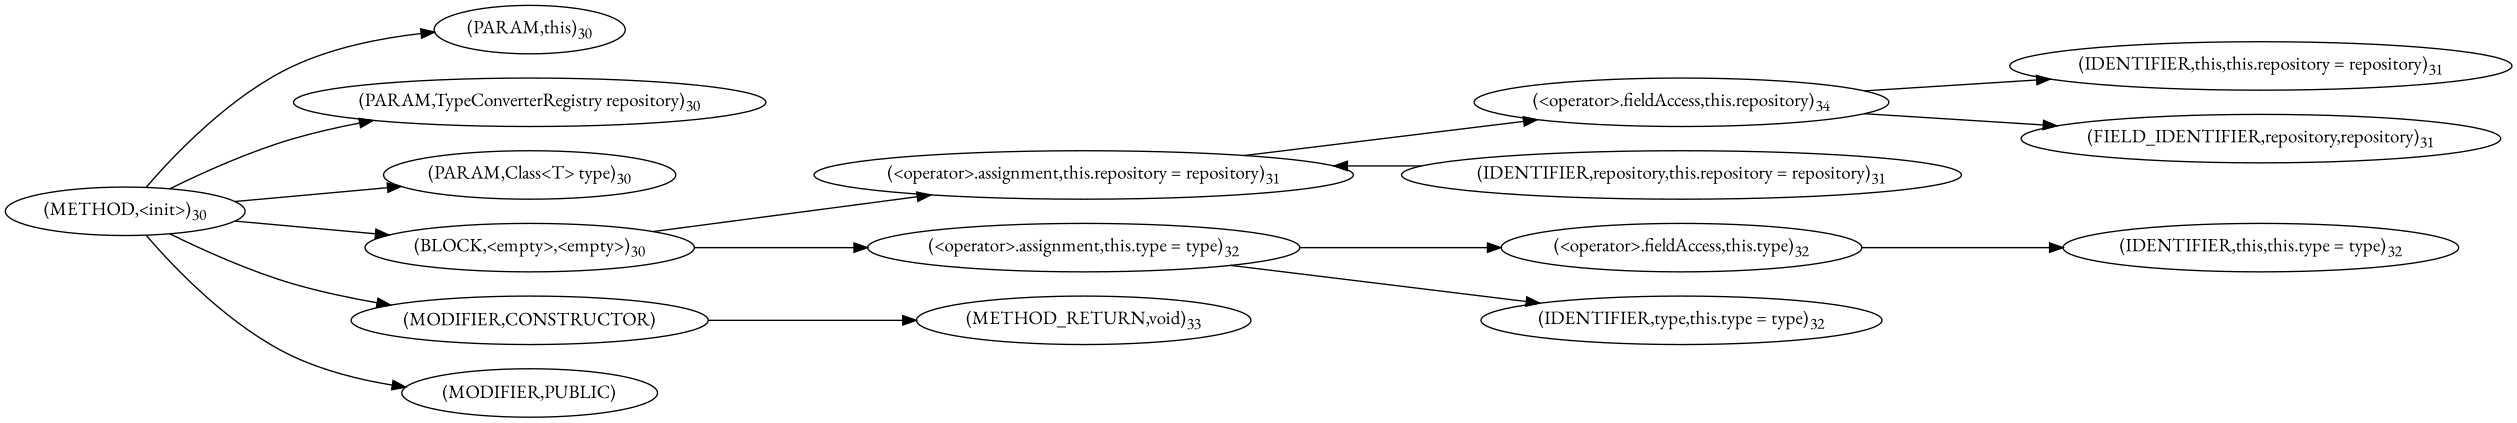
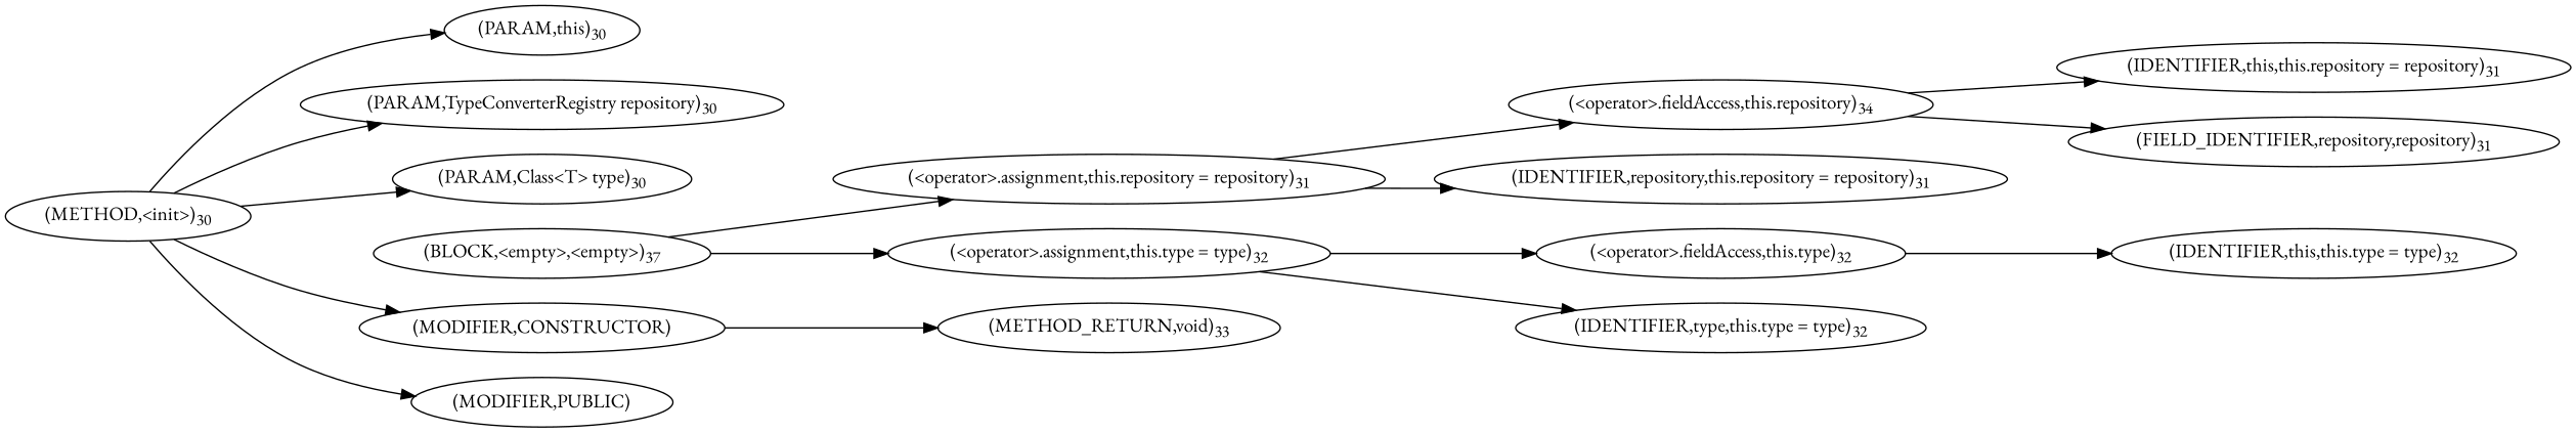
  digraph {
    fontname="EB Garamond"
    rankdir=LR
    node [fontname="EB Garamond"]
    edge [fontname="EB Garamond"]
    n1 [label=<(METHOD,&lt;init&gt;)<SUB>30</SUB>>]
    n2 [label=<(PARAM,this)<SUB>30</SUB>>]
    n3 [label=<(PARAM,TypeConverterRegistry repository)<SUB>30</SUB>>]
    n4 [label=<(PARAM,Class&lt;T&gt; type)<SUB>30</SUB>>]
-   n5 [label=<(BLOCK,&lt;empty&gt;,&lt;empty&gt;)<SUB>30</SUB>>]
+   n5 [label=<(BLOCK,&lt;empty&gt;,&lt;empty&gt;)<SUB>37</SUB>>]
    n6 [label=<(MODIFIER,CONSTRUCTOR)>]
    n7 [label=<(MODIFIER,PUBLIC)>]
    n8 [label=<(&lt;operator&gt;.assignment,this.repository = repository)<SUB>31</SUB>>]
    n9 [label=<(&lt;operator&gt;.assignment,this.type = type)<SUB>32</SUB>>]
    n10 [label=<(METHOD_RETURN,void)<SUB>33</SUB>>]
    n11 [label=<(&lt;operator&gt;.fieldAccess,this.repository)<SUB>34</SUB>>]
    n12 [label=<(IDENTIFIER,repository,this.repository = repository)<SUB>31</SUB>>]
    n13 [label=<(&lt;operator&gt;.fieldAccess,this.type)<SUB>32</SUB>>]
    n14 [label=<(IDENTIFIER,type,this.type = type)<SUB>32</SUB>>]
    n15 [label=<(IDENTIFIER,this,this.repository = repository)<SUB>31</SUB>>]
    n16 [label=<(FIELD_IDENTIFIER,repository,repository)<SUB>31</SUB>>]
    n17 [label=<(IDENTIFIER,this,this.type = type)<SUB>32</SUB>>]
    n1 -> n2
    n1 -> n3
    n1 -> n4
-   n1 -> n5
    n1 -> n6
    n1 -> n7
    n5 -> n8
    n5 -> n9
    n6 -> n10
    n8 -> n11
-   n12 -> n8
+   n8 -> n12
    n9 -> n13
    n9 -> n14
    n11 -> n15
    n11 -> n16
    n13 -> n17
  }
